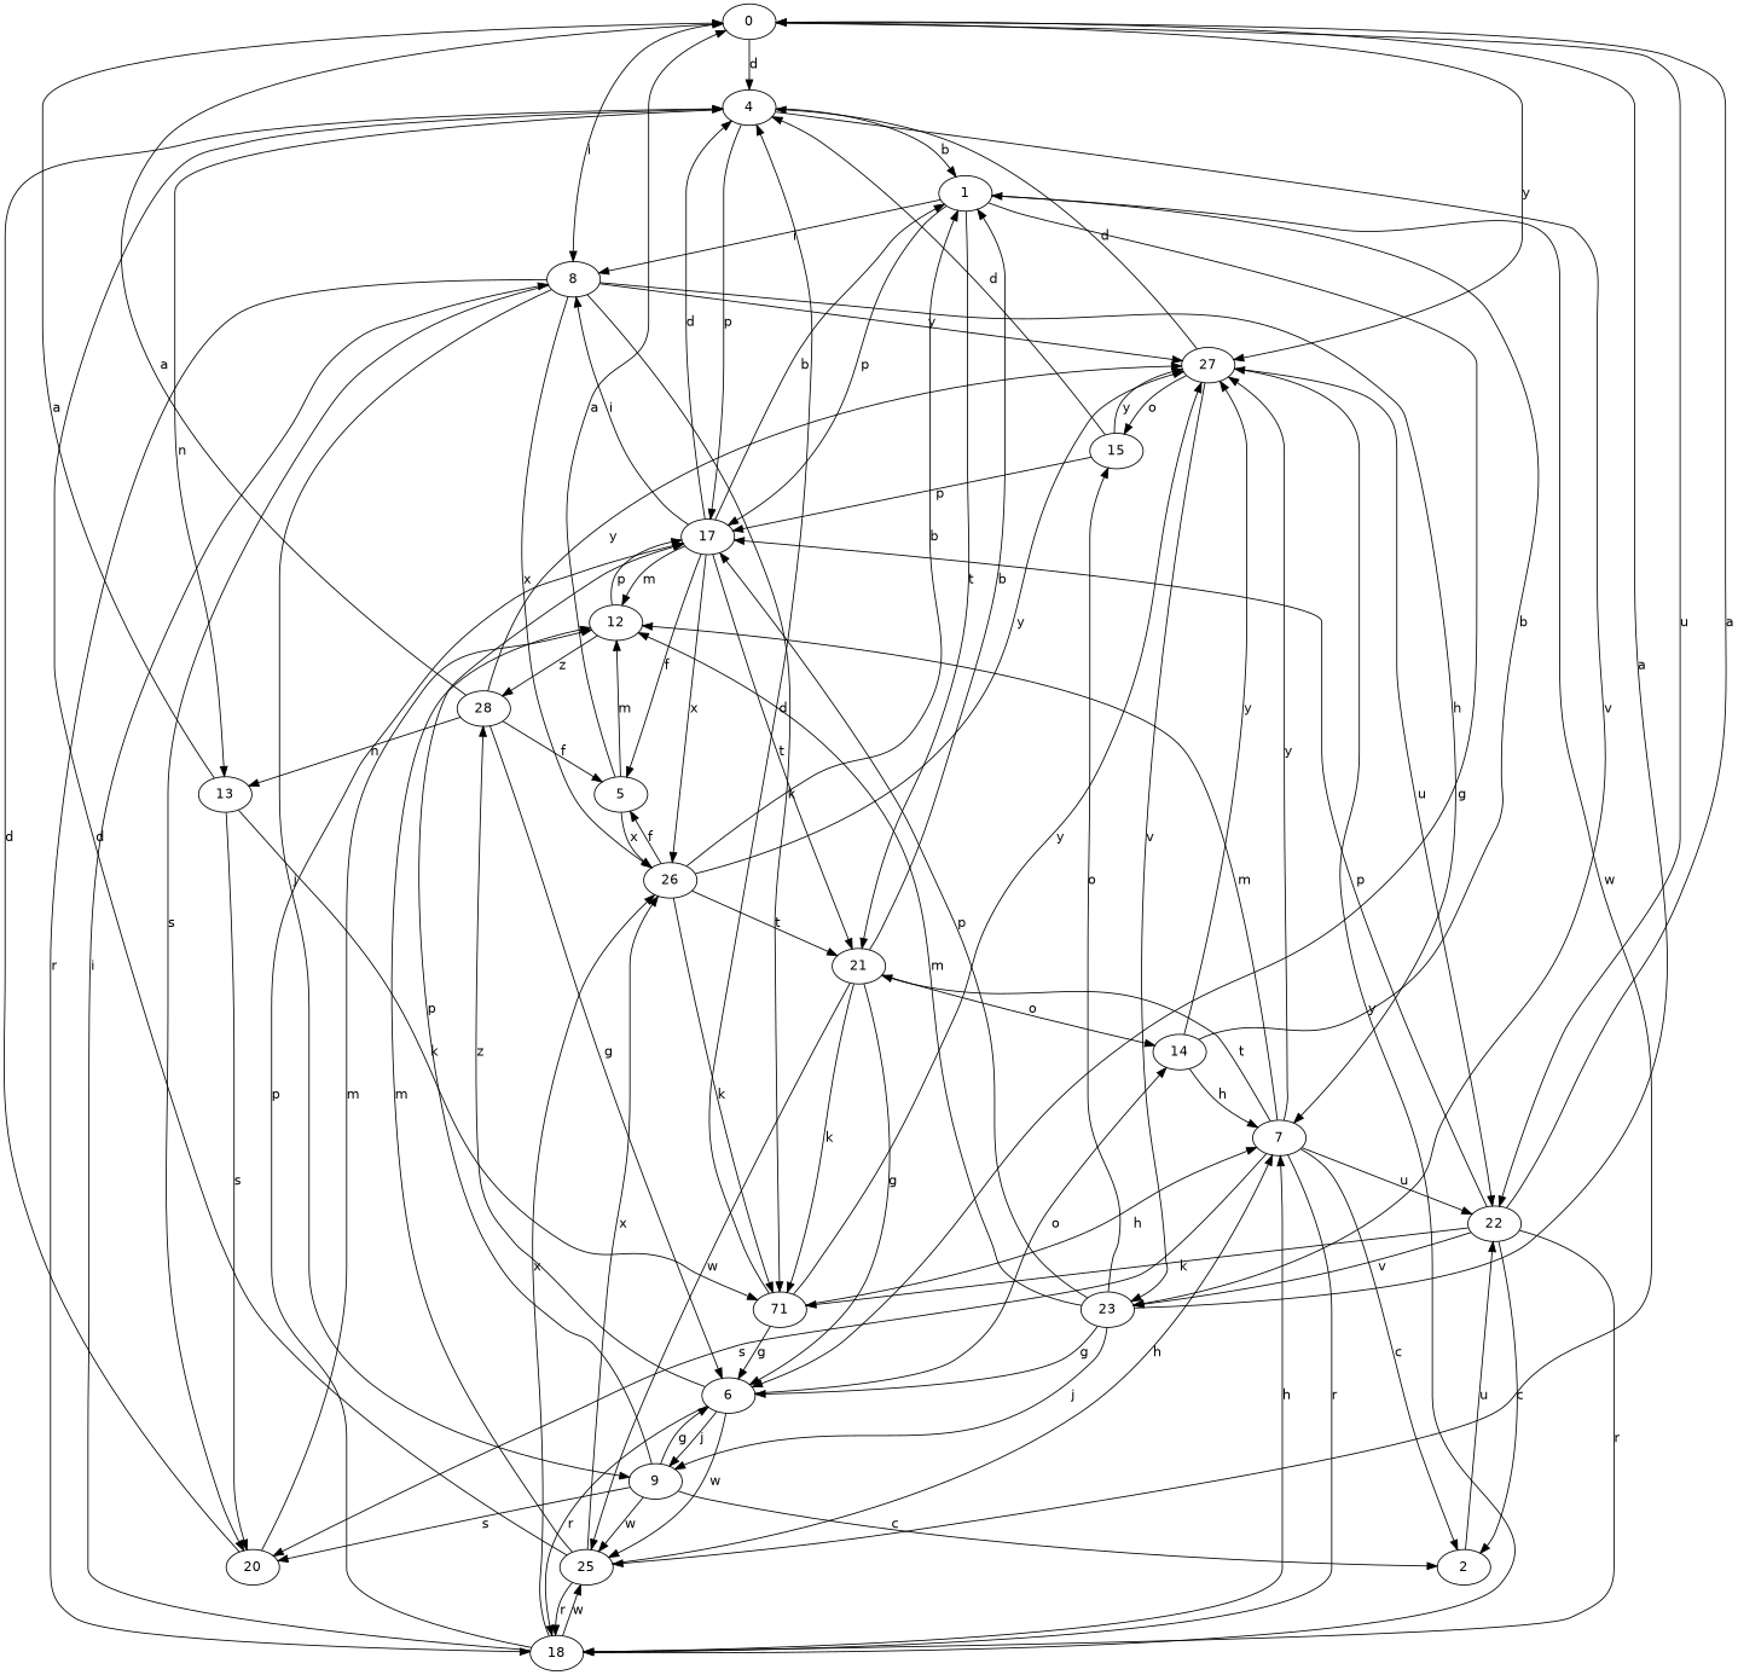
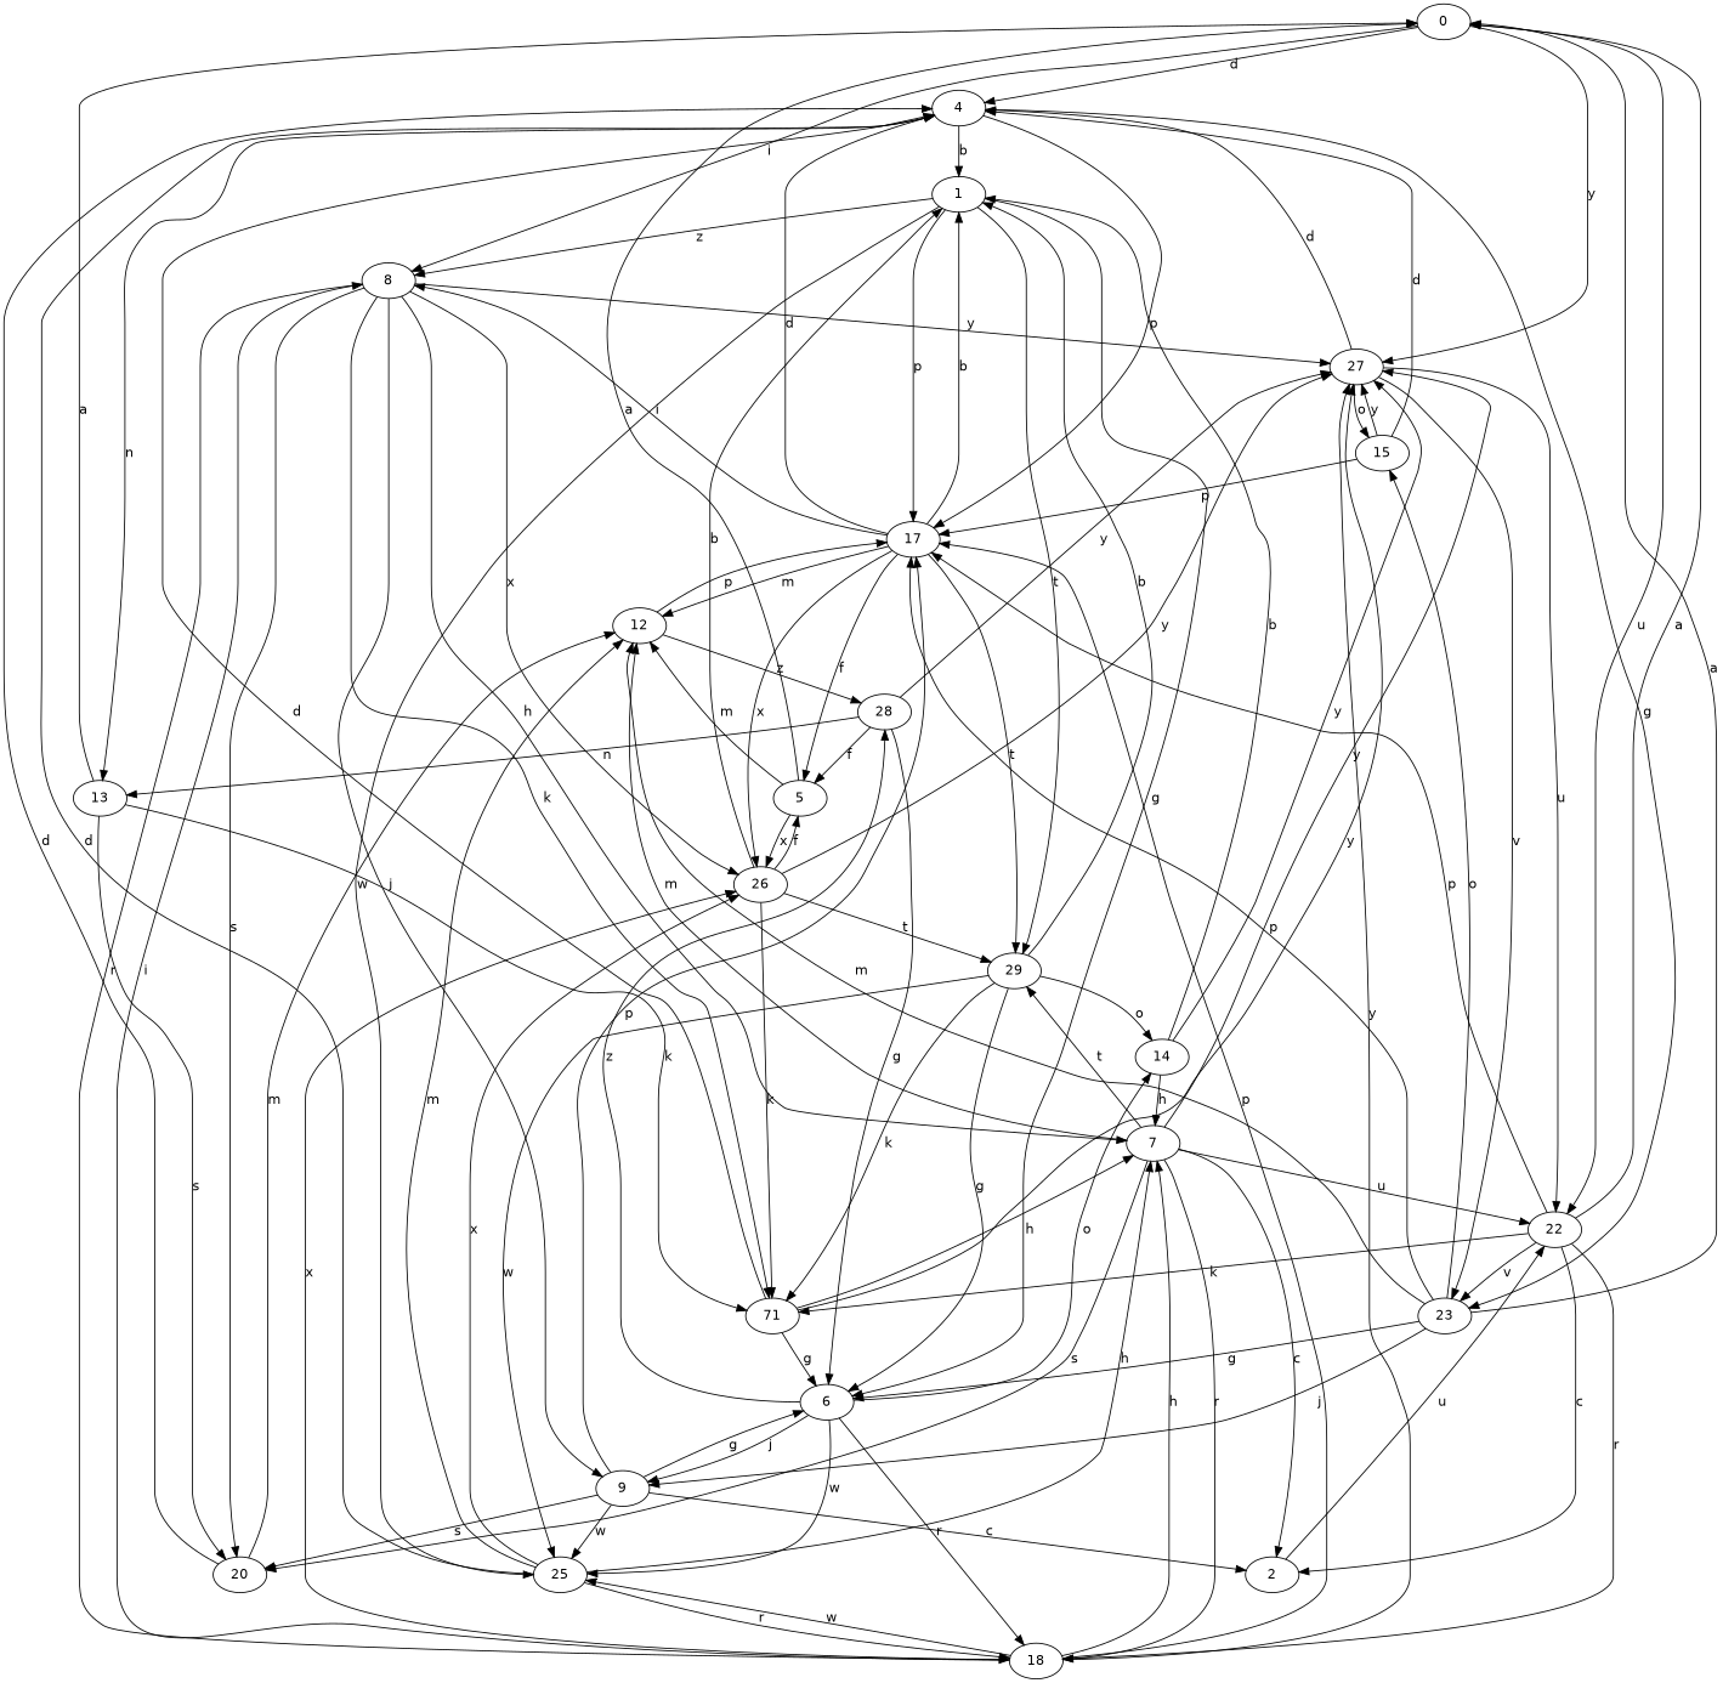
  strict digraph {
    fontname="DejaVu Sans"
    node [fontname="DejaVu Sans"]
    edge [fontname="DejaVu Sans"]
    0
    4
    8
    22
    27
    1
    17
    13
    23
    26
    9
    18
    7
    20
    n15 [label=71]
    2
    15
    6
-   21
+   21 [label=29]
    25
    14
    28
    5
    12
    0 -> 4 [label=d]
    0 -> 8 [label=i]
    0 -> 22 [label=u]
    0 -> 27 [label=y]
    4 -> 1 [label=b]
    4 -> 17 [label=p]
    4 -> 13 [label=n]
-   4 -> 23 [label=v]
+   4 -> 23 [label=g]
    8 -> 27 [label=y]
    8 -> 26 [label=x]
    8 -> 9 [label=j]
    8 -> 18 [label=r]
    8 -> 7 [label=h]
    8 -> 20 [label=s]
    8 -> n15 [label=k]
    22 -> 0 [label=a]
    22 -> 17 [label=p]
    22 -> 23 [label=v]
    22 -> 18 [label=r]
    22 -> n15 [label=k]
    22 -> 2 [label=c]
    27 -> 4 [label=d]
    27 -> 22 [label=u]
    27 -> 23 [label=v]
    27 -> 15 [label=o]
-   1 -> 8 [label=i]
+   1 -> 8 [label=z]
    1 -> 17 [label=p]
    1 -> 6 [label=g]
    1 -> 21 [label=t]
    1 -> 25 [label=w]
    17 -> 4 [label=d]
    17 -> 8 [label=i]
    17 -> 1 [label=b]
    17 -> 26 [label=x]
    17 -> 21 [label=t]
    17 -> 5 [label=f]
    17 -> 12 [label=m]
    13 -> 0 [label=a]
    13 -> 20 [label=s]
    13 -> n15 [label=k]
    23 -> 0 [label=a]
    23 -> 17 [label=p]
    23 -> 9 [label=j]
    23 -> 15 [label=o]
    23 -> 6 [label=g]
    23 -> 12 [label=m]
    26 -> 27 [label=y]
    26 -> 1 [label=b]
    26 -> n15 [label=k]
    26 -> 21 [label=t]
    26 -> 5 [label=f]
    9 -> 17 [label=p]
    9 -> 20 [label=s]
    9 -> 2 [label=c]
    9 -> 6 [label=g]
    9 -> 25 [label=w]
    18 -> 8 [label=i]
    18 -> 27 [label=y]
    18 -> 17 [label=p]
    18 -> 26 [label=x]
    18 -> 7 [label=h]
    18 -> 25 [label=w]
    7 -> 22 [label=u]
    7 -> 27 [label=y]
    7 -> 18 [label=r]
    7 -> 20 [label=s]
    7 -> 2 [label=c]
    7 -> 21 [label=t]
    7 -> 12 [label=m]
    20 -> 4 [label=d]
    20 -> 12 [label=m]
    n15 -> 4 [label=d]
    n15 -> 27 [label=y]
    n15 -> 7 [label=h]
    n15 -> 6 [label=g]
    2 -> 22 [label=u]
    15 -> 4 [label=d]
    15 -> 27 [label=y]
    15 -> 17 [label=p]
    6 -> 9 [label=j]
    6 -> 18 [label=r]
    6 -> 25 [label=w]
    6 -> 14 [label=o]
    6 -> 28 [label=z]
    21 -> 1 [label=b]
    21 -> n15 [label=k]
    21 -> 6 [label=g]
    21 -> 25 [label=w]
    21 -> 14 [label=o]
    25 -> 4 [label=d]
    25 -> 26 [label=x]
    25 -> 18 [label=r]
    25 -> 7 [label=h]
    25 -> 12 [label=m]
    14 -> 27 [label=y]
    14 -> 1 [label=b]
    14 -> 7 [label=h]
-   28 -> 0 [label=a]
    28 -> 27 [label=y]
    28 -> 13 [label=n]
    28 -> 6 [label=g]
    28 -> 5 [label=f]
    5 -> 0 [label=a]
    5 -> 26 [label=x]
    5 -> 12 [label=m]
    12 -> 17 [label=p]
    12 -> 28 [label=z]
  }
